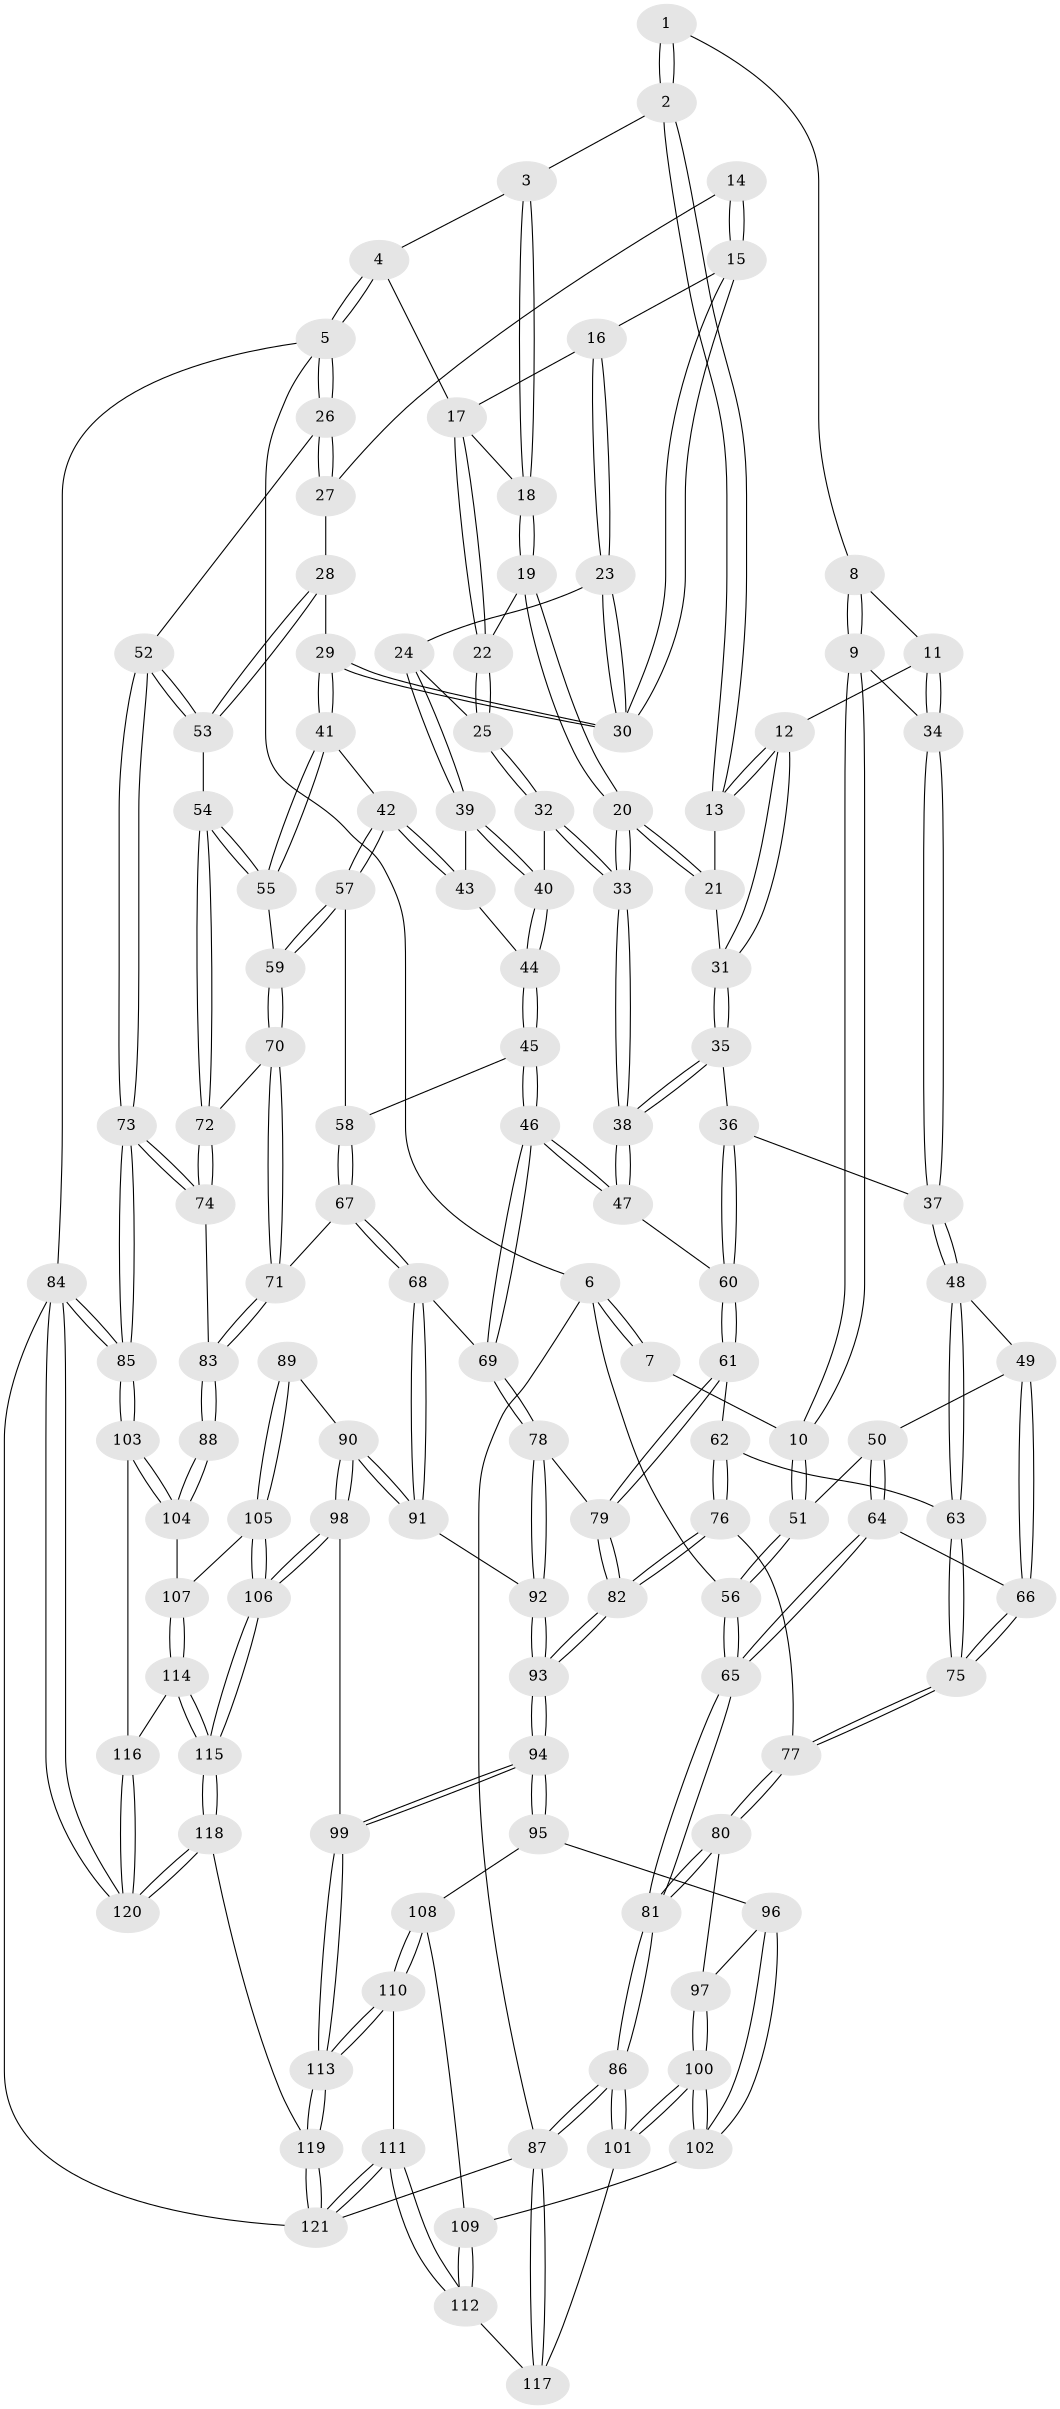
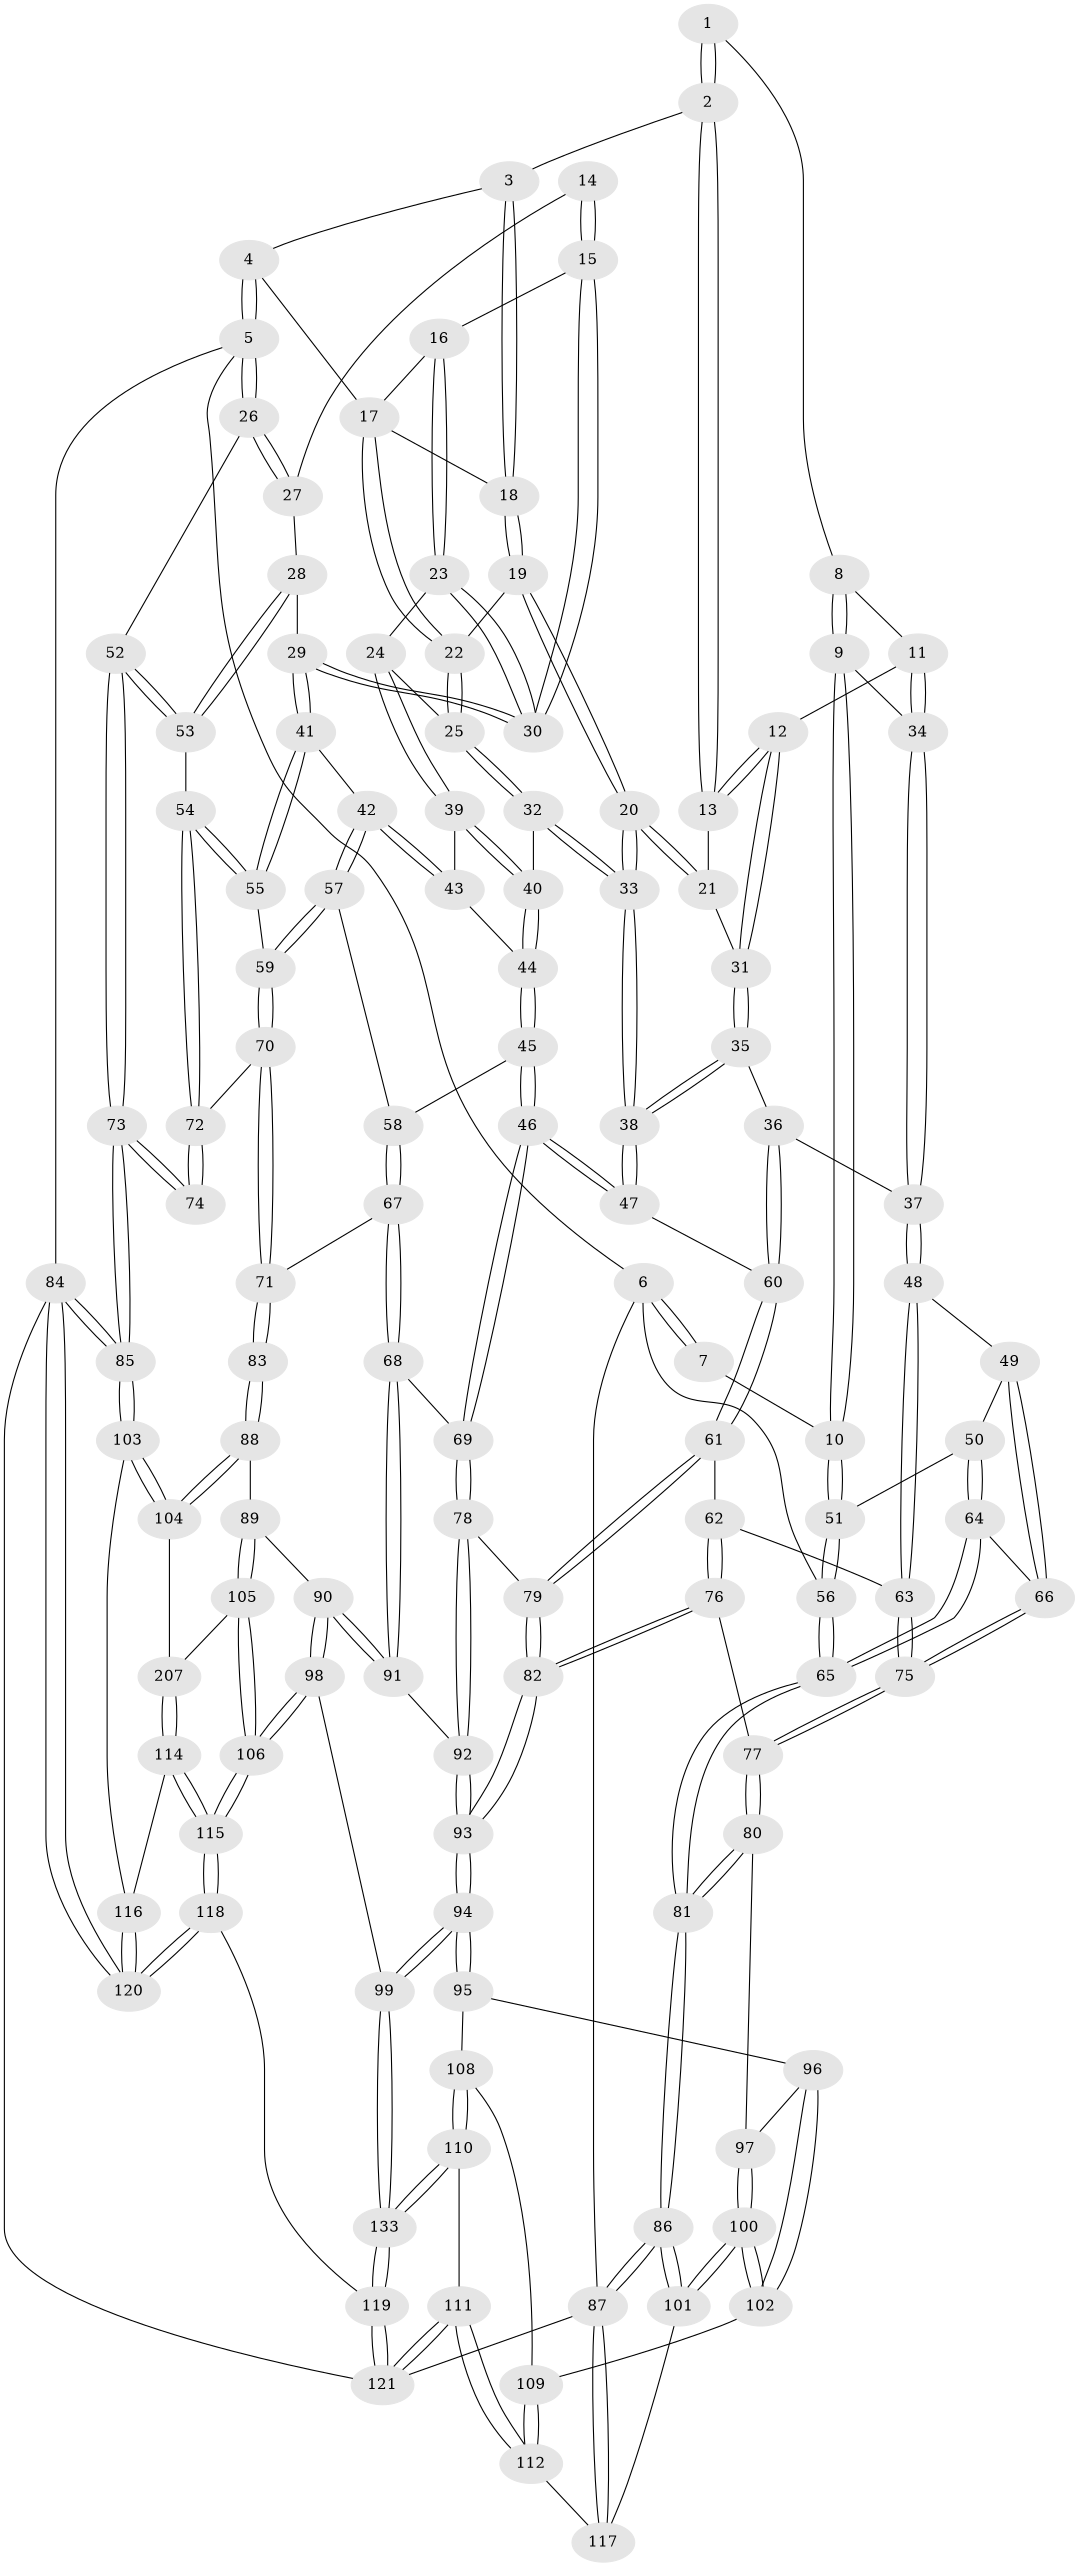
  graph {
    node [color=gray90 style=filled]
    1
    2
    8
    3
    13
    9
    11
    4
    18
    21
    5
    17
    19
    6
    26
    84
    14
    15
    27
    7
    56
    87
    52
    85
    120
    121
    10
    65
    117
    51
    34
    12
    37
    31
    35
    16
    30
    28
    23
    22
    24
    25
    20
    33
    38
    32
    39
    40
    43
    53
    73
    29
    41
    54
    42
    55
    36
    44
    47
    48
    60
    61
    49
    63
    45
    57
    59
    58
    46
    69
    67
    78
    50
    66
    75
    64
    74
    72
    70
    81
    68
    71
    62
    79
    76
    82
    77
    86
    91
    83
    92
    88
    103
    80
    93
    97
    100
    101
    94
    89
    104
    116
    90
    105
-   107
+   107 [label=207]
    98
    106
    99
    95
    96
    108
-   113
+   113 [label=133]
    102
    109
    110
    115
    119
    112
    114
    118
    111
    1 -- 2
    1 -- 2
    1 -- 8
    2 -- 3
    2 -- 13
    2 -- 13
    8 -- 9
    8 -- 9
    8 -- 11
    3 -- 4
    3 -- 18
    3 -- 18
    13 -- 21
    9 -- 10
    9 -- 10
    9 -- 34
    11 -- 34
    11 -- 34
    11 -- 12
    4 -- 5
    4 -- 5
    4 -- 17
    18 -- 19
    18 -- 19
    21 -- 31
    5 -- 6
    5 -- 26
    5 -- 26
    5 -- 84
    17 -- 18
    17 -- 22
    17 -- 22
    19 -- 22
    19 -- 20
    19 -- 20
    6 -- 7
    6 -- 7
    6 -- 56
    6 -- 87
    26 -- 27
    26 -- 27
    26 -- 52
    84 -- 85
    84 -- 85
    84 -- 120
    84 -- 120
    84 -- 121
    14 -- 15
    14 -- 15
    14 -- 27
    15 -- 16
    15 -- 30
    15 -- 30
    27 -- 28
    7 -- 10
    56 -- 65
    56 -- 65
    87 -- 121
    87 -- 117
    87 -- 117
    52 -- 53
    52 -- 53
    52 -- 73
    52 -- 73
    85 -- 103
    85 -- 103
    10 -- 51
    10 -- 51
    65 -- 81
    65 -- 81
    51 -- 56
    51 -- 56
    34 -- 37
    34 -- 37
    12 -- 13
    12 -- 13
    12 -- 31
    12 -- 31
    37 -- 48
    37 -- 48
    31 -- 35
    31 -- 35
    35 -- 38
    35 -- 38
    35 -- 36
    16 -- 17
    16 -- 23
    16 -- 23
    28 -- 53
    28 -- 53
    28 -- 29
    23 -- 30
    23 -- 30
    23 -- 24
    22 -- 25
    22 -- 25
    24 -- 25
    24 -- 39
    24 -- 39
    25 -- 32
    25 -- 32
    20 -- 21
    20 -- 21
    20 -- 33
    20 -- 33
    33 -- 38
    33 -- 38
    38 -- 47
    38 -- 47
    32 -- 33
    32 -- 33
    32 -- 40
    39 -- 40
    39 -- 40
    39 -- 43
    40 -- 44
    40 -- 44
    43 -- 44
    53 -- 54
    73 -- 85
    73 -- 85
    73 -- 74
    73 -- 74
    29 -- 30
    29 -- 30
    29 -- 41
    29 -- 41
    41 -- 42
    41 -- 55
    41 -- 55
    54 -- 55
    54 -- 55
    54 -- 72
    54 -- 72
    42 -- 43
    42 -- 43
    42 -- 57
    42 -- 57
    55 -- 59
    36 -- 37
    36 -- 60
    36 -- 60
    44 -- 45
    44 -- 45
    47 -- 60
    48 -- 49
    48 -- 63
    48 -- 63
    60 -- 61
    60 -- 61
    61 -- 62
    61 -- 79
    61 -- 79
    49 -- 50
    49 -- 66
    49 -- 66
    63 -- 75
    63 -- 75
    45 -- 58
    45 -- 46
    45 -- 46
    57 -- 59
    57 -- 59
    57 -- 58
    59 -- 70
    59 -- 70
    58 -- 67
    58 -- 67
    46 -- 47
    46 -- 47
    46 -- 69
    46 -- 69
    69 -- 78
    69 -- 78
    67 -- 68
    67 -- 68
    67 -- 71
    78 -- 79
    78 -- 92
    78 -- 92
    50 -- 51
    50 -- 64
    50 -- 64
    66 -- 75
    66 -- 75
    75 -- 77
    75 -- 77
    64 -- 65
    64 -- 65
    64 -- 66
-   74 -- 83
    72 -- 74
    72 -- 74
    70 -- 72
    70 -- 71
    70 -- 71
    81 -- 86
    81 -- 86
    68 -- 69
    68 -- 91
    68 -- 91
    71 -- 83
    71 -- 83
    62 -- 63
    62 -- 76
    62 -- 76
    79 -- 82
    79 -- 82
    76 -- 82
    76 -- 82
    76 -- 77
    82 -- 93
    82 -- 93
    77 -- 80
    77 -- 80
    86 -- 87
    86 -- 87
    86 -- 101
    86 -- 101
    91 -- 92
    83 -- 88
    83 -- 88
    92 -- 93
    92 -- 93
+   88 -- 89
    88 -- 104
    88 -- 104
    103 -- 104
    103 -- 104
    103 -- 116
    80 -- 81
    80 -- 81
    80 -- 97
    93 -- 94
    93 -- 94
    97 -- 100
    97 -- 100
    100 -- 101
    100 -- 101
    100 -- 102
    100 -- 102
    101 -- 117
    94 -- 99
    94 -- 99
    94 -- 95
    94 -- 95
    89 -- 90
    89 -- 105
    89 -- 105
    104 -- 107
    116 -- 120
    116 -- 120
    90 -- 91
    90 -- 91
    90 -- 98
    90 -- 98
    105 -- 107
    105 -- 106
    105 -- 106
    107 -- 114
    107 -- 114
    98 -- 106
    98 -- 106
    98 -- 99
    106 -- 115
    106 -- 115
    99 -- 113
    99 -- 113
    95 -- 96
    95 -- 108
    96 -- 97
    96 -- 102
    96 -- 102
    108 -- 109
    108 -- 110
    108 -- 110
    113 -- 119
    113 -- 119
    102 -- 109
    109 -- 112
    109 -- 112
    110 -- 113
    110 -- 113
    110 -- 111
    115 -- 118
    115 -- 118
    119 -- 121
    119 -- 121
    112 -- 117
    114 -- 116
    114 -- 115
    114 -- 115
    118 -- 120
    118 -- 120
    118 -- 119
    111 -- 121
    111 -- 121
    111 -- 112
    111 -- 112
  }
